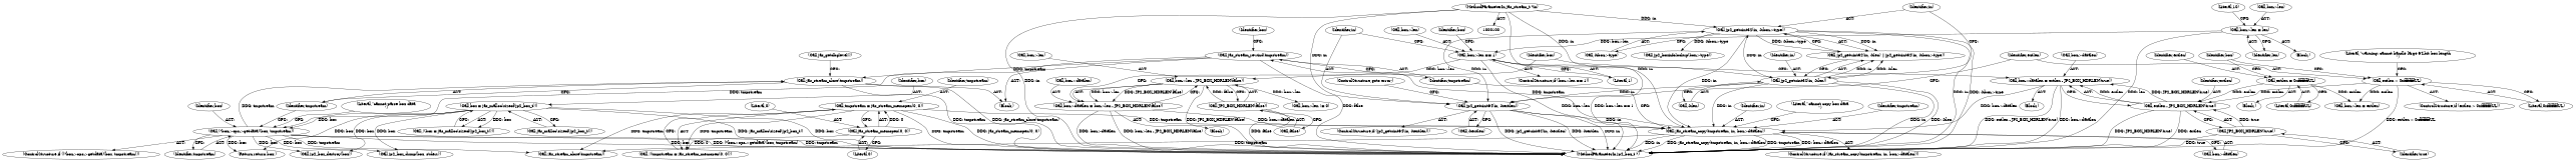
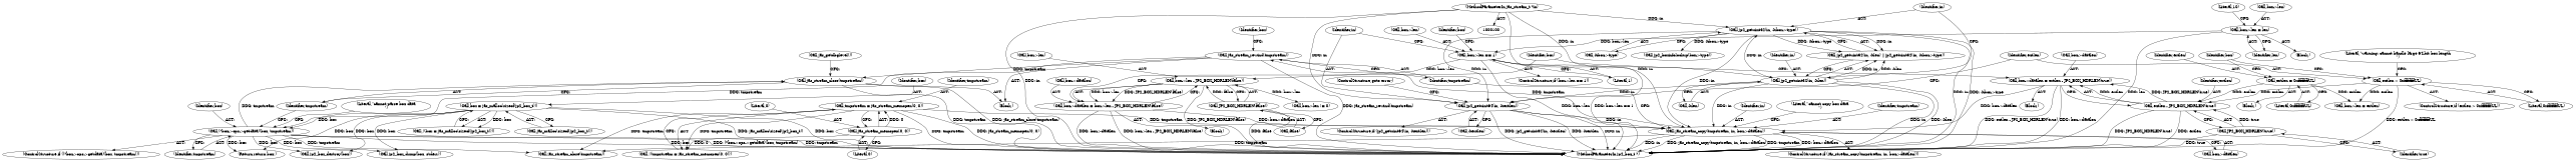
  digraph {
    n1 [label="(Call,jas_stream_close(tmpstream))"]
    n2 [label="(Block,)"]
    n3 [label="(Identifier,tmpstream)"]
    n4 [label="(MethodParameterIn,jp2_box_t *)"]
    n5 [label="(Call,(*box->ops->getdata)(box, tmpstream))"]
    n6 [label="(Call,jas_stream_rewind(tmpstream))"]
    n7 [label="(Identifier,tmpstream)"]
    n8 [label="(Call,jas_stream_close(tmpstream))"]
    n9 [label="(Call,jp2_box_dump(box, stderr))"]
    n10 [label="(ControlStructure,if ((*box->ops->getdata)(box, tmpstream)))"]
    n11 [label="(Return,return box;)"]
    n12 [label="(Call,jp2_box_destroy(box))"]
    n13 [label="(Identifier,tmpstream)"]
    n14 [label="(Call,jas_stream_copy(tmpstream, in, box->datalen))"]
    n15 [label="(Call,box->datalen)"]
    n16 [label="(ControlStructure,if (jas_stream_copy(tmpstream, in, box->datalen)))"]
    n17 [label="(Call,tmpstream = jas_stream_memopen(0, 0))"]
    n18 [label="(Call,jas_stream_memopen(0, 0))"]
    n19 [label="(Call,!(tmpstream = jas_stream_memopen(0, 0)))"]
    n20 [label="(Literal,0)"]
    n21 [label="(Call,jp2_getuint64(in, &extlen))"]
    n22 [label="(ControlStructure,if (jp2_getuint64(in, &extlen)))"]
    n23 [label="(Call,&extlen)"]
    n24 [label="(Call,jp2_getuint32(in, &box->type))"]
    n25 [label="(Call,jp2_getuint32(in, &len) || jp2_getuint32(in, &box->type))"]
    n26 [label="(Call,&box->type)"]
    n27 [label="(Call,jp2_boxinfolookup(box->type))"]
    n28 [label="(Call,jp2_getuint32(in, &len))"]
    n29 [label="(Call,&len)"]
    n30 [label="(MethodParameterIn,jas_stream_t *in)"]
    1000100
    n32 [label="(Call,box->datalen = box->len - JP2_BOX_HDRLEN(false))"]
    n33 [label="(Call,box->len - JP2_BOX_HDRLEN(false))"]
    n34 [label="(Block,)"]
    n35 [label="(Call,JP2_BOX_HDRLEN(false))"]
    n36 [label="(Call,box->len != 0)"]
    n37 [label="(Call,false)"]
    n38 [label="(Call,box->len == 1)"]
    n39 [label="(Literal,1)"]
    n40 [label="(ControlStructure,if (box->len == 1))"]
    n41 [label="(Call,box->len = len)"]
    n42 [label="(Identifier,len)"]
    n43 [label="(Block,)"]
    n44 [label="(Call,box->datalen = extlen - JP2_BOX_HDRLEN(true))"]
    n45 [label="(Call,extlen - JP2_BOX_HDRLEN(true))"]
    n46 [label="(Block,)"]
    n47 [label="(Call,JP2_BOX_HDRLEN(true))"]
    n48 [label="(Identifier,true)"]
    n49 [label="(Call,extlen = 0xffffffffUL)"]
    n50 [label="(Call,box->len = extlen)"]
    n51 [label="(Block,)"]
    n52 [label="(Literal,0xffffffffUL)"]
    n53 [label="(Call,extlen > 0xffffffffUL)"]
    n54 [label="(ControlStructure,if (extlen > 0xffffffffUL))"]
    n55 [label="(Literal,0xffffffffUL)"]
    n56 [label="(Call,box = jas_malloc(sizeof(jp2_box_t)))"]
    n57 [label="(Call,!(box = jas_malloc(sizeof(jp2_box_t))))"]
    n58 [label="(Call,jas_malloc(sizeof(jp2_box_t)))"]
    n59 [label="(Call,box->len)"]
    n60 [label="(Identifier,box)"]
    n61 [label="(Literal,10)"]
    n62 [label="(Identifier,in)"]
    n63 [label="(Identifier,in)"]
    n64 [label="(ControlStructure,goto error;)"]
    n65 [label="(Call,box->len)"]
    n66 [label="(Call,box->len)"]
    n67 [label="(Identifier,extlen)"]
    n68 [label="(Identifier,box)"]
    n69 [label="(Literal,\"warning: cannot handle large 64-bit box length\n\")"]
    n70 [label="(Identifier,in)"]
    n71 [label="(Identifier,box)"]
    n72 [label="(Literal,\"cannot copy box data\n\")"]
    n73 [label="(Identifier,box)"]
    n74 [label="(Call,box->datalen)"]
    n75 [label="(Identifier,tmpstream)"]
    n76 [label="(Identifier,tmpstream)"]
    n77 [label="(Literal,\"cannot parse box data\n\")"]
    n78 [label="(Call,box->datalen)"]
    n79 [label="(Call,jas_getdbglevel())"]
    n80 [label="(Identifier,box)"]
    n81 [label="(Literal,0)"]
    n82 [label="(Identifier,box)"]
    n83 [label="(Identifier,extlen)"]
    n84 [label="(Identifier,extlen)"]
    n85 [label="(Identifier,in)"]
    n1 -> n2 [label="AST: "]
    n1 -> n3 [label="CFG: "]
    n1 -> n4 [label="DDG: jas_stream_close(tmpstream)"]
    n1 -> n4 [label="DDG: tmpstream"]
    n3 -> n1 [label="AST: "]
    n3 -> n5 [label="CFG: "]
    n5 -> n1 [label="DDG: tmpstream"]
    n5 -> n4 [label="DDG: tmpstream"]
    n5 -> n4 [label="DDG: box"]
    n5 -> n4 [label="DDG: (*box->ops->getdata)(box, tmpstream)"]
    n5 -> n8 [label="DDG: tmpstream"]
    n5 -> n9 [label="DDG: box"]
    n5 -> n10 [label="AST: "]
    n5 -> n11 [label="DDG: box"]
    n5 -> n12 [label="DDG: box"]
    n5 -> n13 [label="CFG: "]
    n6 -> n1 [label="DDG: tmpstream"]
    n6 -> n2 [label="AST: "]
-   n6 -> n4 [label="DDG: false"]
+   n6 -> n4 [label="DDG: jas_stream_rewind(tmpstream)"]
    n6 -> n5 [label="DDG: tmpstream"]
    n6 -> n7 [label="CFG: "]
    n7 -> n6 [label="AST: "]
    n7 -> n14 [label="CFG: "]
    n13 -> n5 [label="AST: "]
    n14 -> n4 [label="DDG: jas_stream_copy(tmpstream, in, box->datalen)"]
    n14 -> n4 [label="DDG: tmpstream"]
    n14 -> n4 [label="DDG: box->datalen"]
    n14 -> n4 [label="DDG: in"]
    n14 -> n6 [label="DDG: tmpstream"]
    n14 -> n8 [label="DDG: tmpstream"]
    n14 -> n15 [label="CFG: "]
    n14 -> n16 [label="AST: "]
    n15 -> n14 [label="AST: "]
    n17 -> n4 [label="DDG: jas_stream_memopen(0, 0)"]
    n17 -> n4 [label="DDG: tmpstream"]
    n17 -> n8 [label="DDG: tmpstream"]
    n17 -> n14 [label="DDG: tmpstream"]
    n17 -> n18 [label="CFG: "]
    n17 -> n19 [label="AST: "]
    n17 -> n19 [label="DDG: tmpstream"]
    n18 -> n17 [label="AST: "]
    n18 -> n17 [label="DDG: 0"]
    n18 -> n19 [label="DDG: 0"]
    n18 -> n20 [label="CFG: "]
    n19 -> n17 [label="CFG: "]
    n20 -> n18 [label="AST: "]
    n21 -> n4 [label="DDG: in"]
    n21 -> n4 [label="DDG: jp2_getuint64(in, &extlen)"]
    n21 -> n4 [label="DDG: &extlen"]
    n21 -> n14 [label="DDG: in"]
    n21 -> n22 [label="AST: "]
    n21 -> n23 [label="CFG: "]
    n23 -> n21 [label="AST: "]
    n24 -> n4 [label="DDG: in"]
    n24 -> n4 [label="DDG: &box->type"]
    n24 -> n14 [label="DDG: in"]
    n24 -> n21 [label="DDG: in"]
    n24 -> n25 [label="AST: "]
    n24 -> n25 [label="DDG: in"]
    n24 -> n25 [label="DDG: &box->type"]
    n24 -> n26 [label="CFG: "]
    n24 -> n27 [label="DDG: &box->type"]
    n25 -> n24 [label="CFG: "]
    n25 -> n28 [label="CFG: "]
    n26 -> n24 [label="AST: "]
    n28 -> n4 [label="DDG: in"]
    n28 -> n4 [label="DDG: &len"]
    n28 -> n14 [label="DDG: in"]
    n28 -> n21 [label="DDG: in"]
    n28 -> n24 [label="DDG: in"]
    n28 -> n25 [label="AST: "]
    n28 -> n25 [label="DDG: in"]
    n28 -> n25 [label="DDG: &len"]
    n28 -> n29 [label="CFG: "]
    n29 -> n28 [label="AST: "]
    n30 -> n4 [label="DDG: in"]
    n30 -> n14 [label="DDG: in"]
    n30 -> n21 [label="DDG: in"]
    n30 -> n24 [label="DDG: in"]
    n30 -> n28 [label="DDG: in"]
    n30 -> 1000100 [label="AST: "]
    n32 -> n4 [label="DDG: box->datalen"]
    n32 -> n4 [label="DDG: box->len - JP2_BOX_HDRLEN(false)"]
    n32 -> n14 [label="DDG: box->datalen"]
    n32 -> n33 [label="CFG: "]
    n32 -> n34 [label="AST: "]
    n33 -> n4 [label="DDG: JP2_BOX_HDRLEN(false)"]
    n33 -> n32 [label="AST: "]
    n33 -> n32 [label="DDG: box->len"]
    n33 -> n32 [label="DDG: JP2_BOX_HDRLEN(false)"]
    n33 -> n35 [label="CFG: "]
    n33 -> n36 [label="DDG: box->len"]
    n35 -> n4 [label="DDG: false"]
    n35 -> n33 [label="AST: "]
    n35 -> n33 [label="DDG: false"]
    n35 -> n37 [label="CFG: "]
    n37 -> n35 [label="AST: "]
    n38 -> n4 [label="DDG: box->len == 1"]
    n38 -> n4 [label="DDG: box->len"]
    n38 -> n33 [label="DDG: box->len"]
    n38 -> n39 [label="CFG: "]
    n38 -> n40 [label="AST: "]
    n39 -> n38 [label="AST: "]
    n41 -> n4 [label="DDG: len"]
    n41 -> n38 [label="DDG: box->len"]
    n41 -> n42 [label="CFG: "]
    n41 -> n43 [label="AST: "]
    n42 -> n41 [label="AST: "]
    n44 -> n4 [label="DDG: extlen - JP2_BOX_HDRLEN(true)"]
    n44 -> n4 [label="DDG: box->datalen"]
    n44 -> n14 [label="DDG: box->datalen"]
    n44 -> n45 [label="CFG: "]
    n44 -> n46 [label="AST: "]
    n45 -> n4 [label="DDG: JP2_BOX_HDRLEN(true)"]
    n45 -> n4 [label="DDG: extlen"]
    n45 -> n44 [label="AST: "]
    n45 -> n44 [label="DDG: extlen"]
    n45 -> n44 [label="DDG: JP2_BOX_HDRLEN(true)"]
    n45 -> n47 [label="CFG: "]
    n47 -> n4 [label="DDG: true"]
    n47 -> n45 [label="AST: "]
    n47 -> n45 [label="DDG: true"]
    n47 -> n48 [label="CFG: "]
    n48 -> n47 [label="AST: "]
    n49 -> n45 [label="DDG: extlen"]
    n49 -> n50 [label="DDG: extlen"]
    n49 -> n51 [label="AST: "]
    n49 -> n52 [label="CFG: "]
    n52 -> n49 [label="AST: "]
    n53 -> n4 [label="DDG: extlen > 0xffffffffUL"]
    n53 -> n45 [label="DDG: extlen"]
    n53 -> n50 [label="DDG: extlen"]
    n53 -> n54 [label="AST: "]
    n53 -> n55 [label="CFG: "]
    n55 -> n53 [label="AST: "]
    n56 -> n4 [label="DDG: box"]
    n56 -> n4 [label="DDG: jas_malloc(sizeof(jp2_box_t))"]
    n56 -> n5 [label="DDG: box"]
    n56 -> n9 [label="DDG: box"]
    n56 -> n11 [label="DDG: box"]
    n56 -> n12 [label="DDG: box"]
    n56 -> n57 [label="AST: "]
    n56 -> n57 [label="DDG: box"]
    n56 -> n58 [label="CFG: "]
    n57 -> n56 [label="CFG: "]
    n58 -> n56 [label="AST: "]
    n59 -> n38 [label="AST: "]
    n60 -> n32 [label="CFG: "]
    n60 -> n44 [label="CFG: "]
    n61 -> n41 [label="CFG: "]
    n62 -> n14 [label="AST: "]
    n63 -> n21 [label="AST: "]
    n63 -> n38 [label="CFG: "]
    n64 -> n21 [label="CFG: "]
    n65 -> n33 [label="AST: "]
    n66 -> n41 [label="AST: "]
    n67 -> n45 [label="AST: "]
    n68 -> n49 [label="CFG: "]
    n68 -> n53 [label="CFG: "]
    n69 -> n53 [label="CFG: "]
    n70 -> n24 [label="AST: "]
    n70 -> n28 [label="CFG: "]
    n71 -> n6 [label="CFG: "]
    n72 -> n14 [label="CFG: "]
    n73 -> n38 [label="CFG: "]
    n74 -> n44 [label="AST: "]
    n75 -> n17 [label="AST: "]
    n76 -> n14 [label="AST: "]
    n77 -> n5 [label="CFG: "]
    n78 -> n32 [label="AST: "]
    n79 -> n1 [label="CFG: "]
    n80 -> n5 [label="AST: "]
    n81 -> n18 [label="AST: "]
    n82 -> n56 [label="AST: "]
    n83 -> n49 [label="AST: "]
    n84 -> n21 [label="CFG: "]
    n84 -> n53 [label="AST: "]
    n85 -> n28 [label="AST: "]
  }
